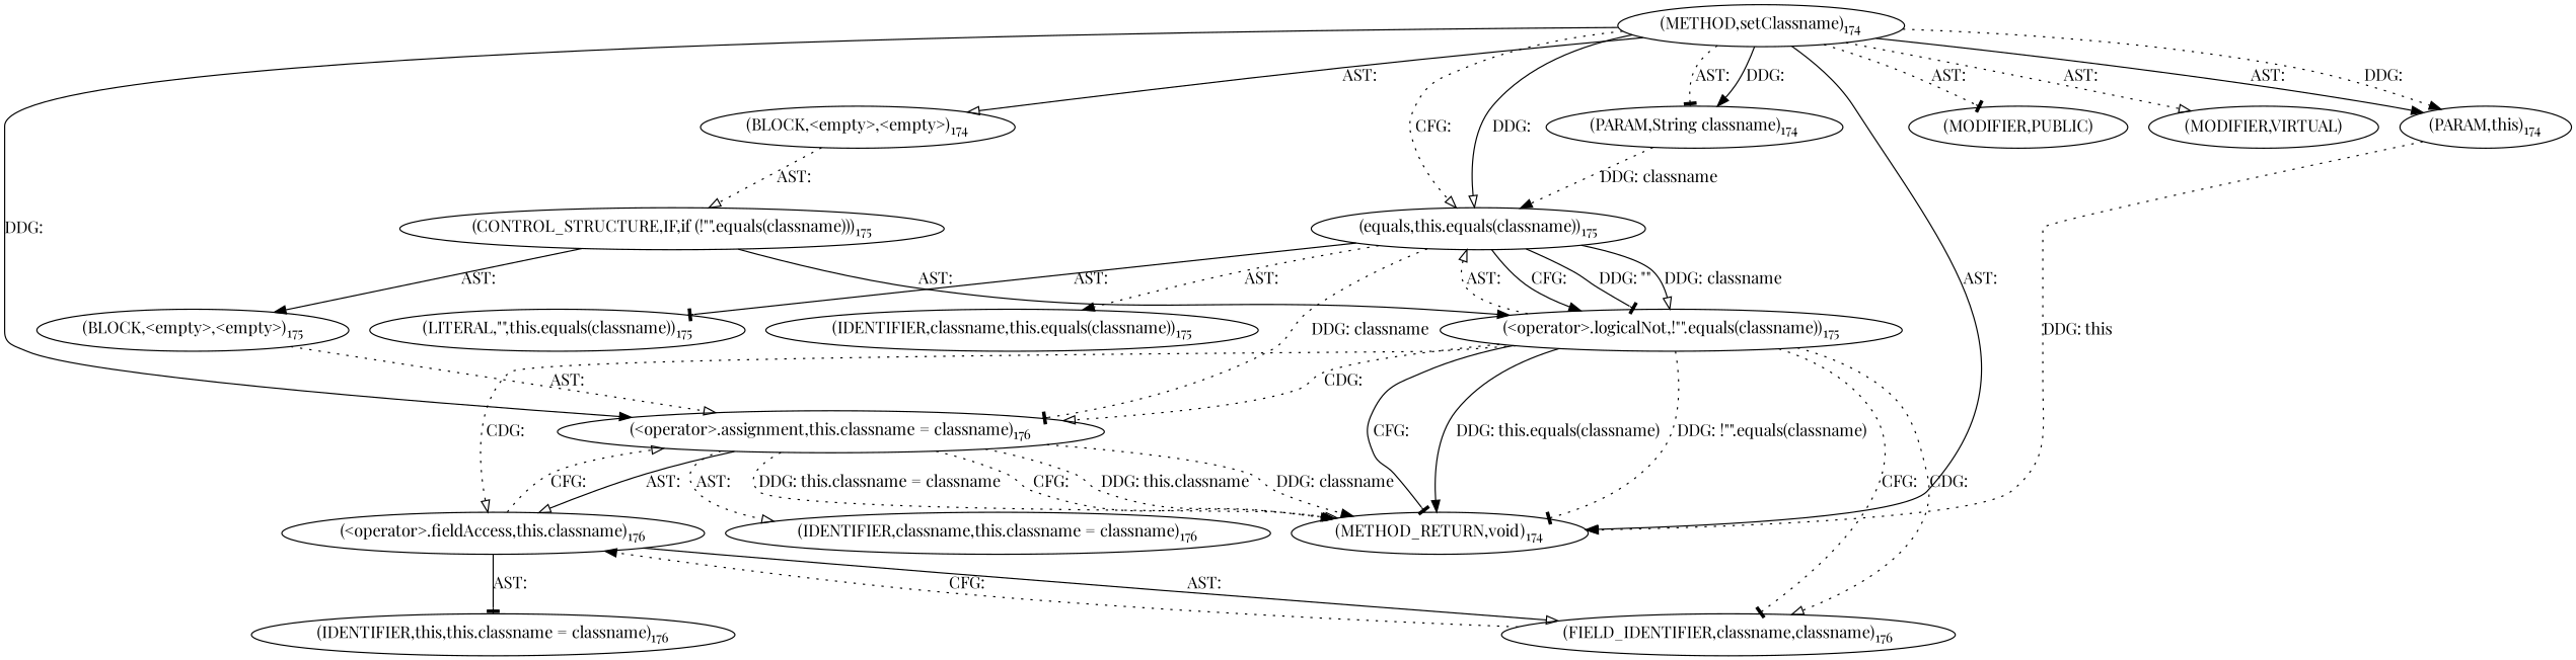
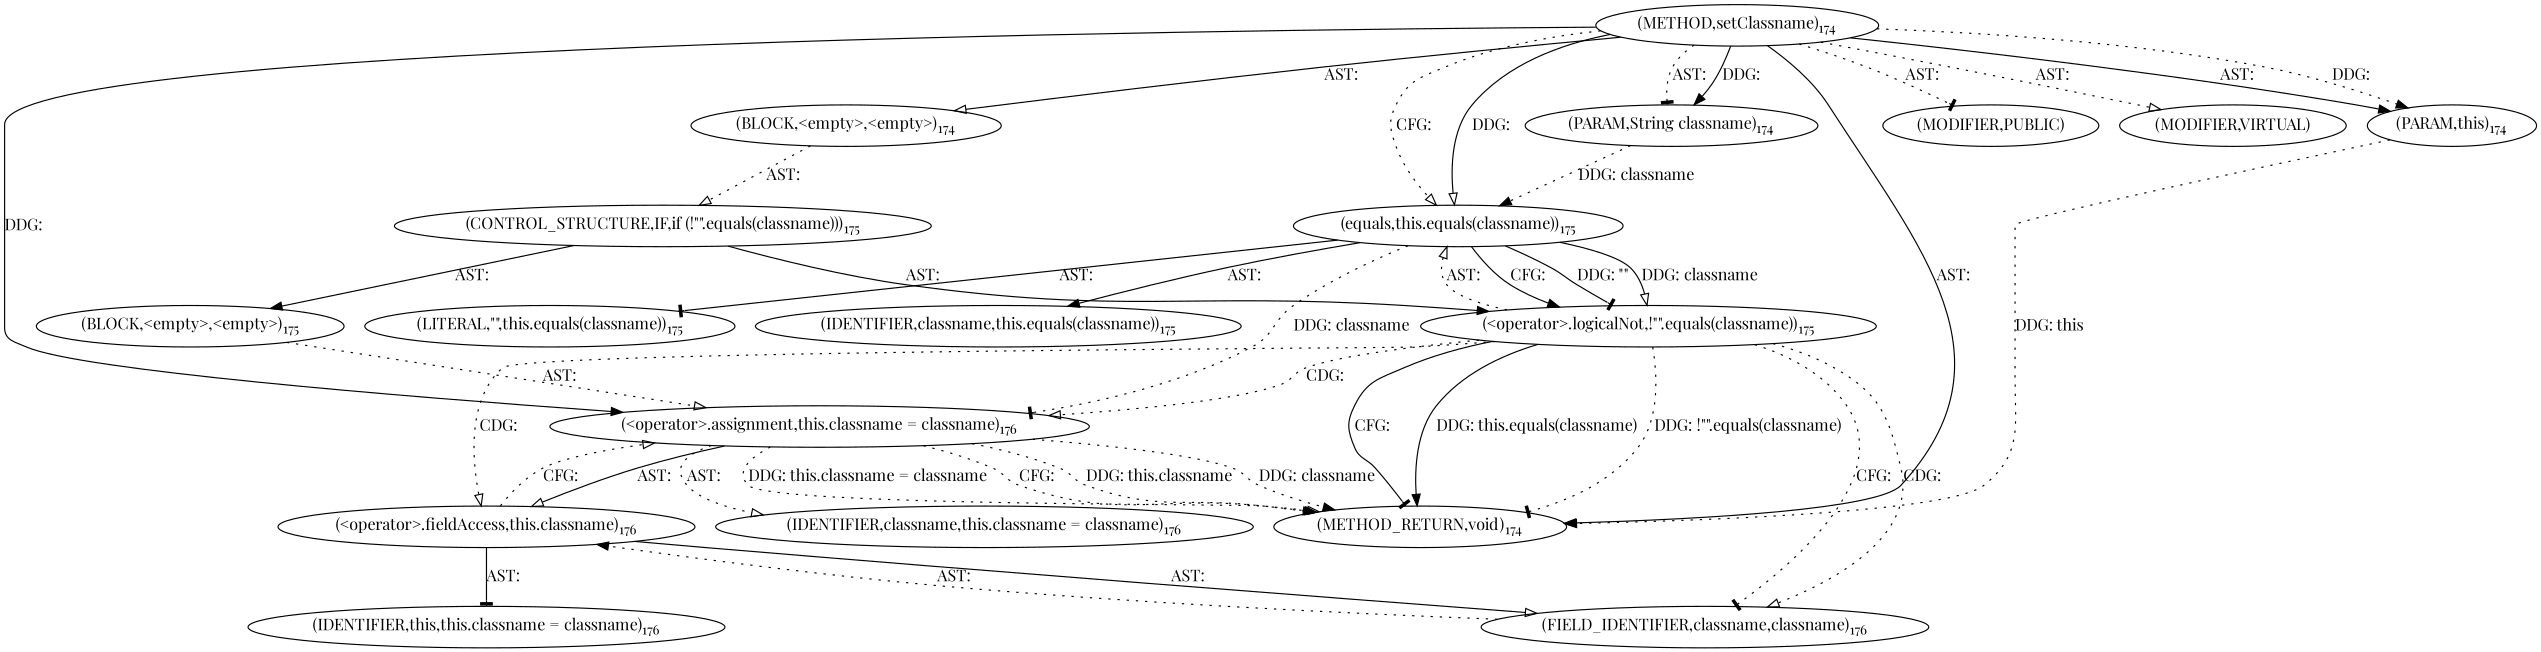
  digraph {
    fontname="Playfair Display"
    node [fontname="Playfair Display"]
    edge [arrowhead=normal fontname="Playfair Display" style=dotted]
    n1 [label=<(METHOD,setClassname)<SUB>174</SUB>>]
    n2 [label=<(PARAM,this)<SUB>174</SUB>>]
    n3 [label=<(PARAM,String classname)<SUB>174</SUB>>]
    n4 [label=<(BLOCK,&lt;empty&gt;,&lt;empty&gt;)<SUB>174</SUB>>]
    n5 [label=<(equals,this.equals(classname))<SUB>175</SUB>>]
    n6 [label=<(&lt;operator&gt;.assignment,this.classname = classname)<SUB>176</SUB>>]
    n7 [label=<(MODIFIER,PUBLIC)>]
    n8 [label=<(MODIFIER,VIRTUAL)>]
    n9 [label=<(METHOD_RETURN,void)<SUB>174</SUB>>]
    n10 [label=<(CONTROL_STRUCTURE,IF,if (!&quot;&quot;.equals(classname)))<SUB>175</SUB>>]
    n11 [label=<(&lt;operator&gt;.logicalNot,!&quot;&quot;.equals(classname))<SUB>175</SUB>>]
    n12 [label=<(LITERAL,&quot;&quot;,this.equals(classname))<SUB>175</SUB>>]
    n13 [label=<(IDENTIFIER,classname,this.equals(classname))<SUB>175</SUB>>]
    n14 [label=<(&lt;operator&gt;.fieldAccess,this.classname)<SUB>176</SUB>>]
    n15 [label=<(IDENTIFIER,classname,this.classname = classname)<SUB>176</SUB>>]
    n16 [label=<(BLOCK,&lt;empty&gt;,&lt;empty&gt;)<SUB>175</SUB>>]
    n17 [label=<(FIELD_IDENTIFIER,classname,classname)<SUB>176</SUB>>]
    n18 [label=<(IDENTIFIER,this,this.classname = classname)<SUB>176</SUB>>]
    n1 -> n2 [label="AST: " style=solid]
    n1 -> n2 [label="DDG: "]
    n1 -> n3 [arrowhead=tee label="AST: "]
    n1 -> n3 [label="DDG: " style=solid]
    n1 -> n4 [arrowhead=onormal label="AST: " style=solid]
    n1 -> n5 [arrowhead=onormal label="CFG: "]
    n1 -> n5 [arrowhead=onormal label="DDG: " style=solid]
    n1 -> n6 [label="DDG: " style=solid]
    n1 -> n7 [arrowhead=tee label="AST: "]
    n1 -> n8 [arrowhead=onormal label="AST: "]
    n1 -> n9 [label="AST: " style=solid]
    n2 -> n9 [label="DDG: this"]
    n3 -> n5 [label="DDG: classname"]
    n4 -> n10 [arrowhead=onormal label="AST: "]
    n5 -> n6 [arrowhead=tee label="DDG: classname"]
    n5 -> n11 [label="CFG: " style=solid]
    n5 -> n11 [arrowhead=tee label="DDG: &quot;&quot;" style=solid]
    n5 -> n11 [arrowhead=onormal label="DDG: classname" style=solid]
    n5 -> n12 [arrowhead=tee label="AST: " style=solid]
-   n5 -> n13 [label="AST: "]
+   n5 -> n13 [label="AST: " style=solid]
    n6 -> n9 [label="CFG: "]
    n6 -> n9 [label="DDG: this.classname"]
    n6 -> n9 [label="DDG: classname"]
    n6 -> n9 [arrowhead=onormal label="DDG: this.classname = classname"]
    n6 -> n14 [arrowhead=onormal label="AST: " style=solid]
    n6 -> n15 [arrowhead=onormal label="AST: "]
    n10 -> n11 [label="AST: " style=solid]
    n10 -> n16 [label="AST: " style=solid]
    n11 -> n5 [arrowhead=onormal label="AST: "]
    n11 -> n6 [arrowhead=onormal label="CDG: "]
    n11 -> n9 [arrowhead=tee label="CFG: " style=solid]
    n11 -> n9 [label="DDG: this.equals(classname)" style=solid]
    n11 -> n9 [arrowhead=tee label="DDG: !&quot;&quot;.equals(classname)"]
    n11 -> n14 [arrowhead=onormal label="CDG: "]
    n11 -> n17 [arrowhead=tee label="CFG: "]
    n11 -> n17 [arrowhead=onormal label="CDG: "]
    n14 -> n6 [arrowhead=onormal label="CFG: "]
    n14 -> n17 [arrowhead=onormal label="AST: " style=solid]
    n14 -> n18 [arrowhead=tee label="AST: " style=solid]
    n16 -> n6 [arrowhead=onormal label="AST: "]
-   n17 -> n14 [label="CFG: "]
+   n17 -> n14 [label="AST: "]
  }
